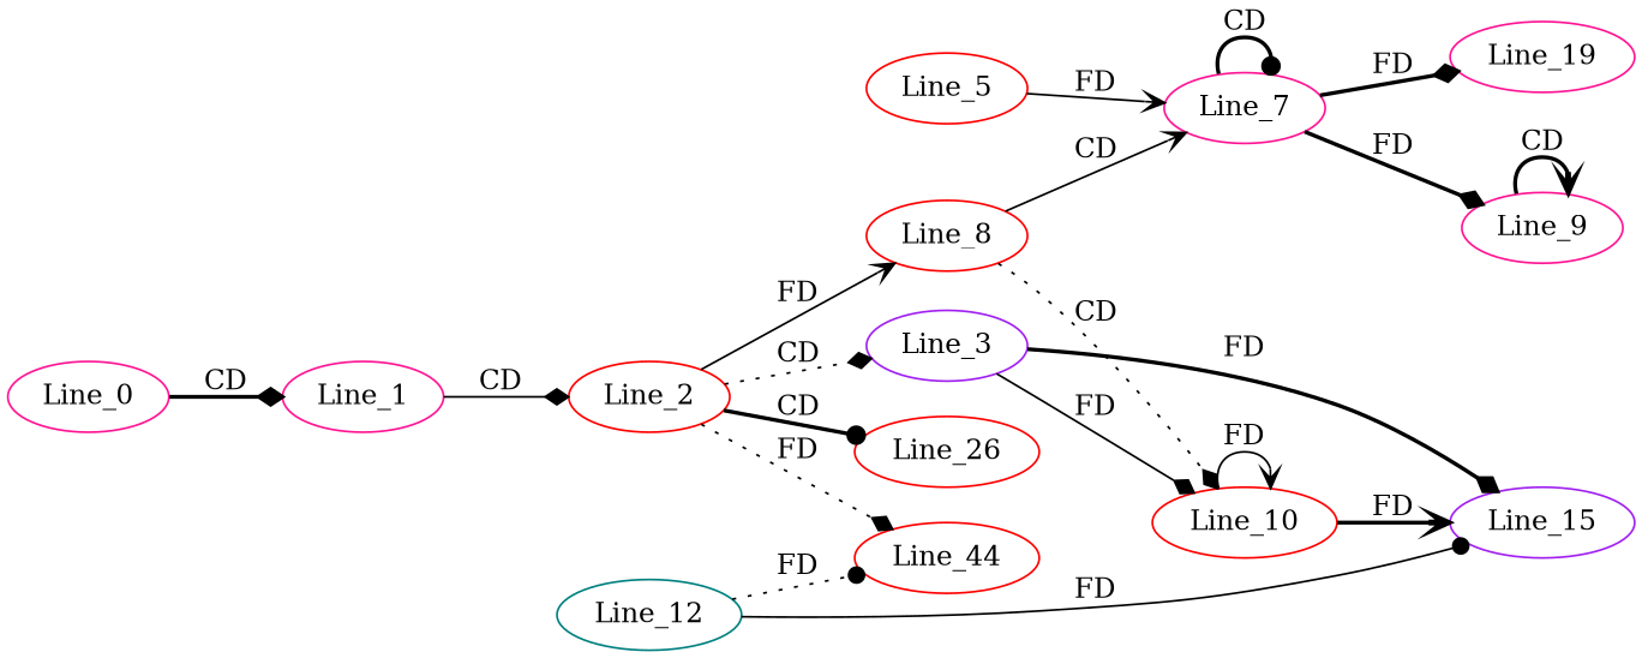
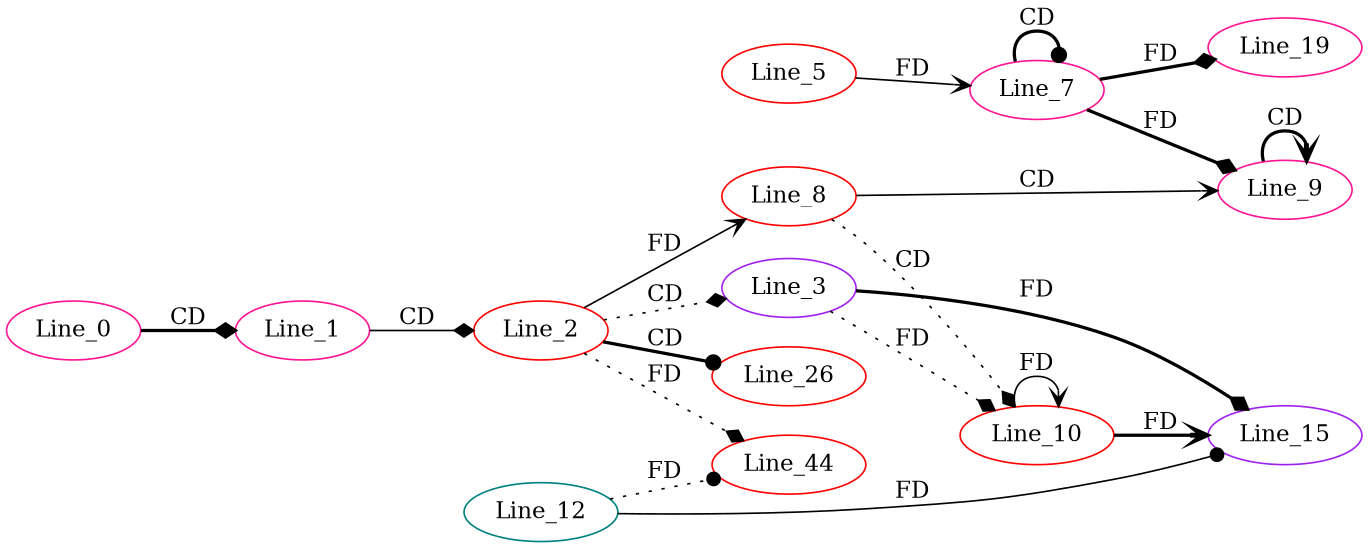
  digraph {
    rankdir=LR
    node [color=red]
    edge [arrowhead=diamond style=bold]
    Line_0 [color=deeppink]
    Line_1 [color=deeppink]
    Line_2
    Line_3 [color=purple]
    Line_8
    n6 [label=Line_44]
    Line_26
    Line_10
    Line_15 [color=purple]
    Line_9 [color=deeppink]
    Line_7 [color=deeppink]
    Line_19 [color=deeppink]
    Line_5
    Line_12 [color=teal]
    Line_0 -> Line_1 [label=CD]
    Line_1 -> Line_2 [label=CD style=solid]
    Line_2 -> Line_3 [label=CD style=dotted]
    Line_2 -> Line_8 [arrowhead=vee label=FD style=solid]
    Line_2 -> n6 [label=FD style=dotted]
    Line_2 -> Line_26 [arrowhead=dot label=CD]
-   Line_3 -> Line_10 [label=FD style=solid]
+   Line_3 -> Line_10 [label=FD style=dotted]
    Line_3 -> Line_15 [label=FD]
    Line_8 -> Line_10 [label=CD style=dotted]
-   Line_8 -> Line_7 [arrowhead=vee label=CD style=solid]
+   Line_8 -> Line_9 [arrowhead=vee label=CD style=solid]
    Line_10 -> Line_10 [arrowhead=vee label=FD style=solid]
    Line_10 -> Line_15 [arrowhead=vee label=FD]
    Line_9 -> Line_9 [arrowhead=vee label=CD]
    Line_7 -> Line_9 [label=FD]
    Line_7 -> Line_7 [arrowhead=dot label=CD]
    Line_7 -> Line_19 [label=FD]
    Line_5 -> Line_7 [arrowhead=vee label=FD style=solid]
    Line_12 -> n6 [arrowhead=dot label=FD style=dotted]
    Line_12 -> Line_15 [arrowhead=dot label=FD style=solid]
  }
